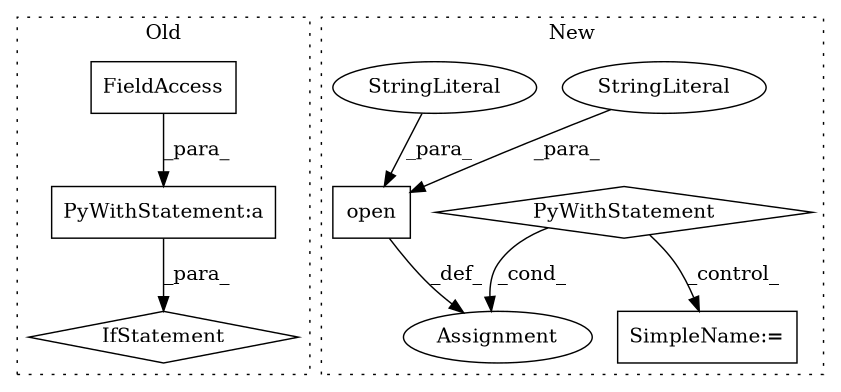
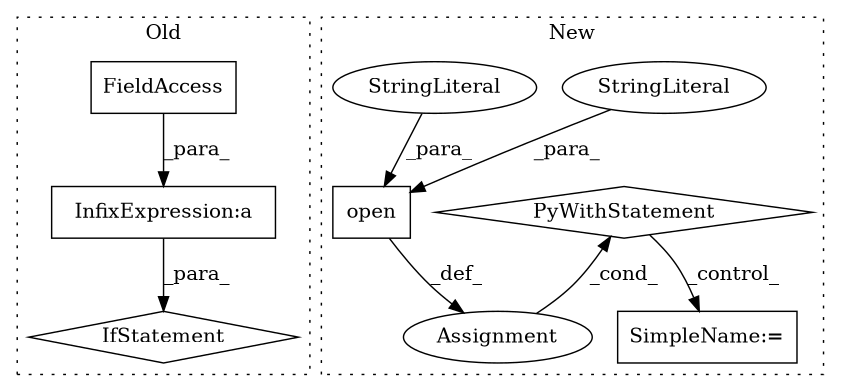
  digraph {
    node [a=45 l=3 shape=box]
    n1 [a=25 l="4,2" label=IfStatement s="2159,2202" shape=diamond]
-   n2 [a=27 label="PyWithStatement:a" s=2189]
+   n2 [a=27 label="InfixExpression:a" s=2189]
    n3 [a=22 l=9 label=FieldAccess s=2192]
    n4 [a=104 l="10,2" label=PyWithStatement s="919,964" shape=diamond]
    n5 [a=7 l=2 label="SimpleName:=" s=1118]
    n6 [a=42 label=Assignment shape=ellipse l=""]
    n7 [a=32 l="5,1" label=open s="929,963"]
    n8 [l=25 label=StringLiteral s=934 shape=ellipse]
    n9 [label=StringLiteral s=960 shape=ellipse]
    subgraph cluster_1 {
      label=Old
      style=dotted
      n1
      n2
      n3
    }
    subgraph cluster_2 {
      label=New
      style=dotted
      n4
      n5
      n6
      n7
      n8
      n9
    }
    n2 -> n1 [label=_para_]
    n3 -> n2 [label=_para_]
    n4 -> n5 [label=_control_]
-   n4 -> n6 [label=_cond_]
+   n6 -> n4 [label=_cond_]
    n7 -> n6 [label=_def_]
    n8 -> n7 [label=_para_]
    n9 -> n7 [label=_para_]
  }
